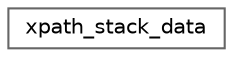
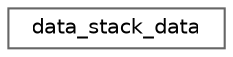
  digraph {
    rankdir=LR
-   n1 [color=grey40 fillcolor=white fontname=Helvetica fontsize=10 height=0.2 label=xpath_stack_data shape=box style=filled width=0.4]
+   n1 [color=grey40 fillcolor=white fontname=Helvetica fontsize=10 height=0.2 label=data_stack_data shape=box style=filled width=0.4]
  }
